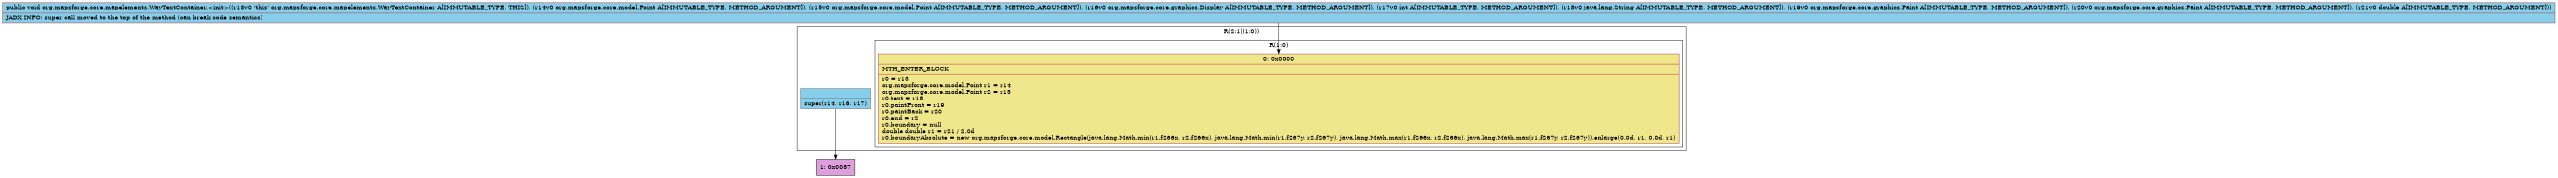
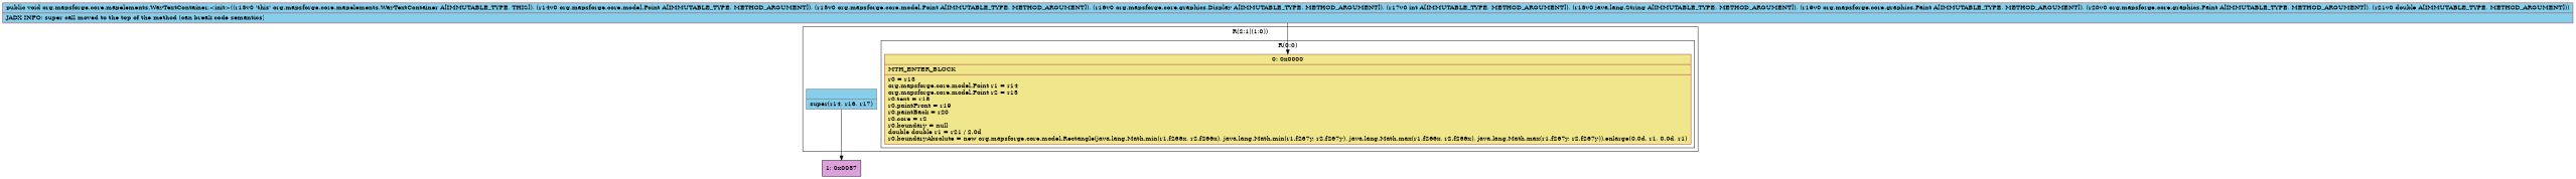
  digraph {
    node [color=brown fillcolor=skyblue shape=record style=filled]
    edge [arrowhead=normal]
-   n1 [fillcolor=khaki label="{0\:\ 0x0000|MTH_ENTER_BLOCK\l|r0 = r13\lorg.mapsforge.core.model.Point r1 = r14\lorg.mapsforge.core.model.Point r2 = r15\lr0.text = r18\lr0.paintFront = r19\lr0.paintBack = r20\lr0.end = r2\lr0.boundary = null\ldouble double r1 = r21 \/ 2.0d\lr0.boundaryAbsolute = new org.mapsforge.core.model.Rectangle(java.lang.Math.min(r1.f266x, r2.f266x), java.lang.Math.min(r1.f267y, r2.f267y), java.lang.Math.max(r1.f266x, r2.f266x), java.lang.Math.max(r1.f267y, r2.f267y)).enlarge(0.0d, r1, 0.0d, r1)\l}"]
+   n1 [fillcolor=khaki label="{0\:\ 0x0000|MTH_ENTER_BLOCK\l|r0 = r13\lorg.mapsforge.core.model.Point r1 = r14\lorg.mapsforge.core.model.Point r2 = r15\lr0.text = r18\lr0.paintFront = r19\lr0.paintBack = r20\lr0.core = r2\lr0.boundary = null\ldouble double r1 = r21 \/ 2.0d\lr0.boundaryAbsolute = new org.mapsforge.core.model.Rectangle(java.lang.Math.min(r1.f266x, r2.f266x), java.lang.Math.min(r1.f267y, r2.f267y), java.lang.Math.max(r1.f266x, r2.f266x), java.lang.Math.max(r1.f267y, r2.f267y)).enlarge(0.0d, r1, 0.0d, r1)\l}"]
    n2 [color=gray40 label="{|super(r14, r16, r17)\l}"]
    n3 [color=black fillcolor=plum label="{1\:\ 0x0057}"]
    n4 [label="{public void org.mapsforge.core.mapelements.WayTextContainer.\<init\>((r13v0 'this' org.mapsforge.core.mapelements.WayTextContainer A[IMMUTABLE_TYPE, THIS]), (r14v0 org.mapsforge.core.model.Point A[IMMUTABLE_TYPE, METHOD_ARGUMENT]), (r15v0 org.mapsforge.core.model.Point A[IMMUTABLE_TYPE, METHOD_ARGUMENT]), (r16v0 org.mapsforge.core.graphics.Display A[IMMUTABLE_TYPE, METHOD_ARGUMENT]), (r17v0 int A[IMMUTABLE_TYPE, METHOD_ARGUMENT]), (r18v0 java.lang.String A[IMMUTABLE_TYPE, METHOD_ARGUMENT]), (r19v0 org.mapsforge.core.graphics.Paint A[IMMUTABLE_TYPE, METHOD_ARGUMENT]), (r20v0 org.mapsforge.core.graphics.Paint A[IMMUTABLE_TYPE, METHOD_ARGUMENT]), (r21v0 double A[IMMUTABLE_TYPE, METHOD_ARGUMENT]))  | JADX INFO: super call moved to the top of the method (can break code semantics)\l}"]
    subgraph cluster_1 {
      label="R(2:1|(1:0))"
      n2
      subgraph cluster_2 {
-       label="R(1:0)"
+       label="R(0:0)"
        n1
      }
    }
    n2 -> n3
    n4 -> n1
  }
